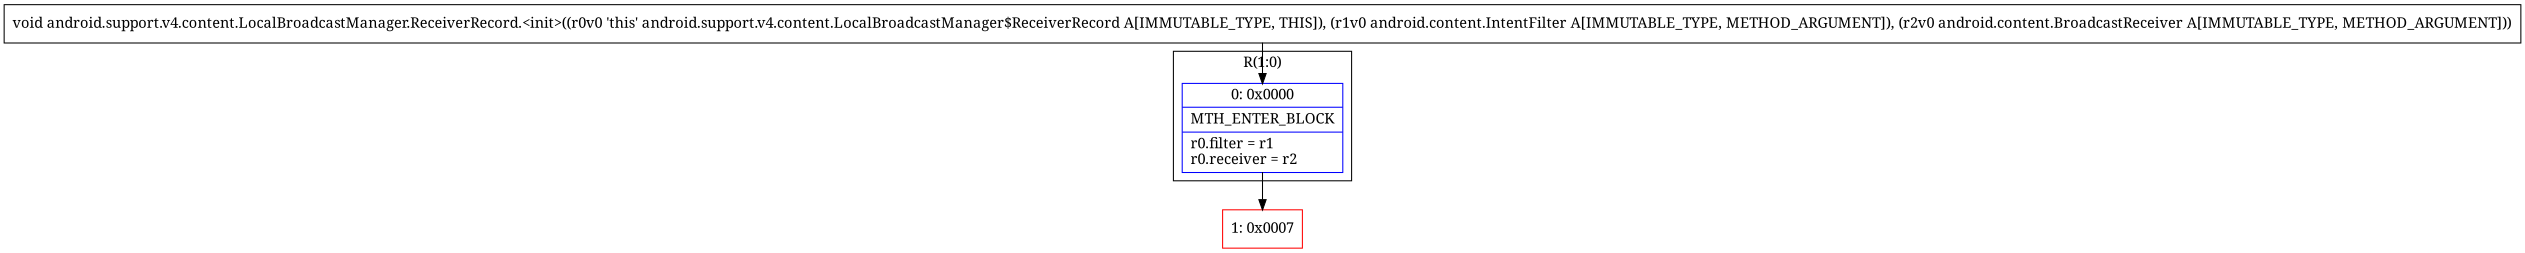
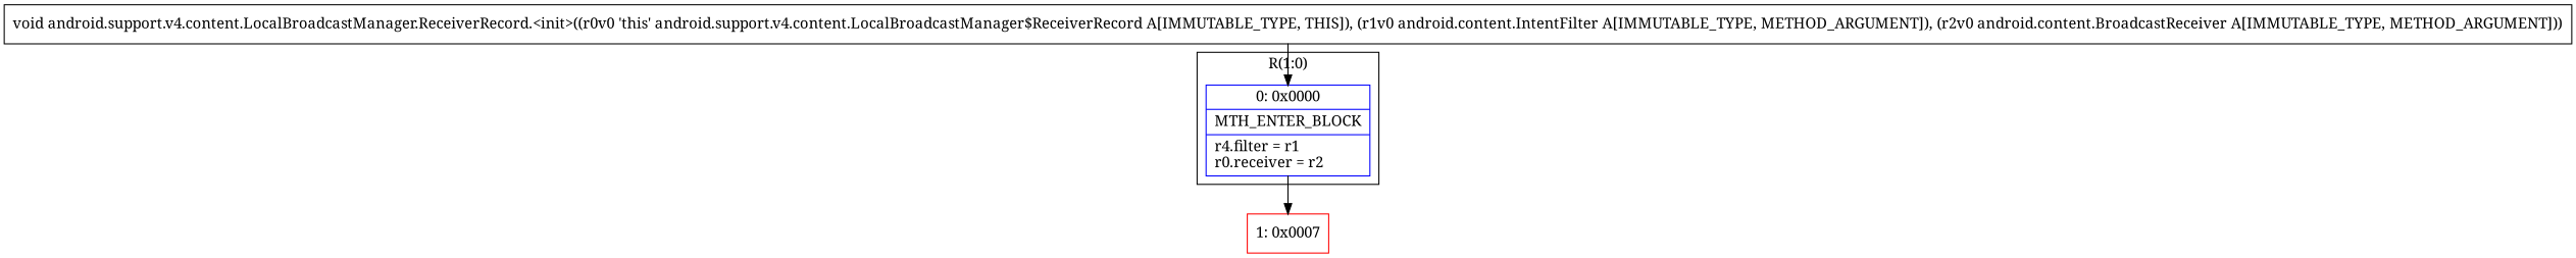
  digraph {
    fontname="Noto Serif"
    node [shape=record fontname="Noto Serif"]
    edge [fontname="Noto Serif"]
-   n1 [color=blue label="{0\:\ 0x0000|MTH_ENTER_BLOCK\l|r0.filter = r1\lr0.receiver = r2\l}"]
+   n1 [color=blue label="{0\:\ 0x0000|MTH_ENTER_BLOCK\l|r4.filter = r1\lr0.receiver = r2\l}"]
    n2 [color=red label="{1\:\ 0x0007}"]
    n3 [label="{void android.support.v4.content.LocalBroadcastManager.ReceiverRecord.\<init\>((r0v0 'this' android.support.v4.content.LocalBroadcastManager$ReceiverRecord A[IMMUTABLE_TYPE, THIS]), (r1v0 android.content.IntentFilter A[IMMUTABLE_TYPE, METHOD_ARGUMENT]), (r2v0 android.content.BroadcastReceiver A[IMMUTABLE_TYPE, METHOD_ARGUMENT])) }"]
    subgraph cluster_1 {
      label="R(1:0)"
      n1
    }
    n1 -> n2
    n3 -> n1
  }
